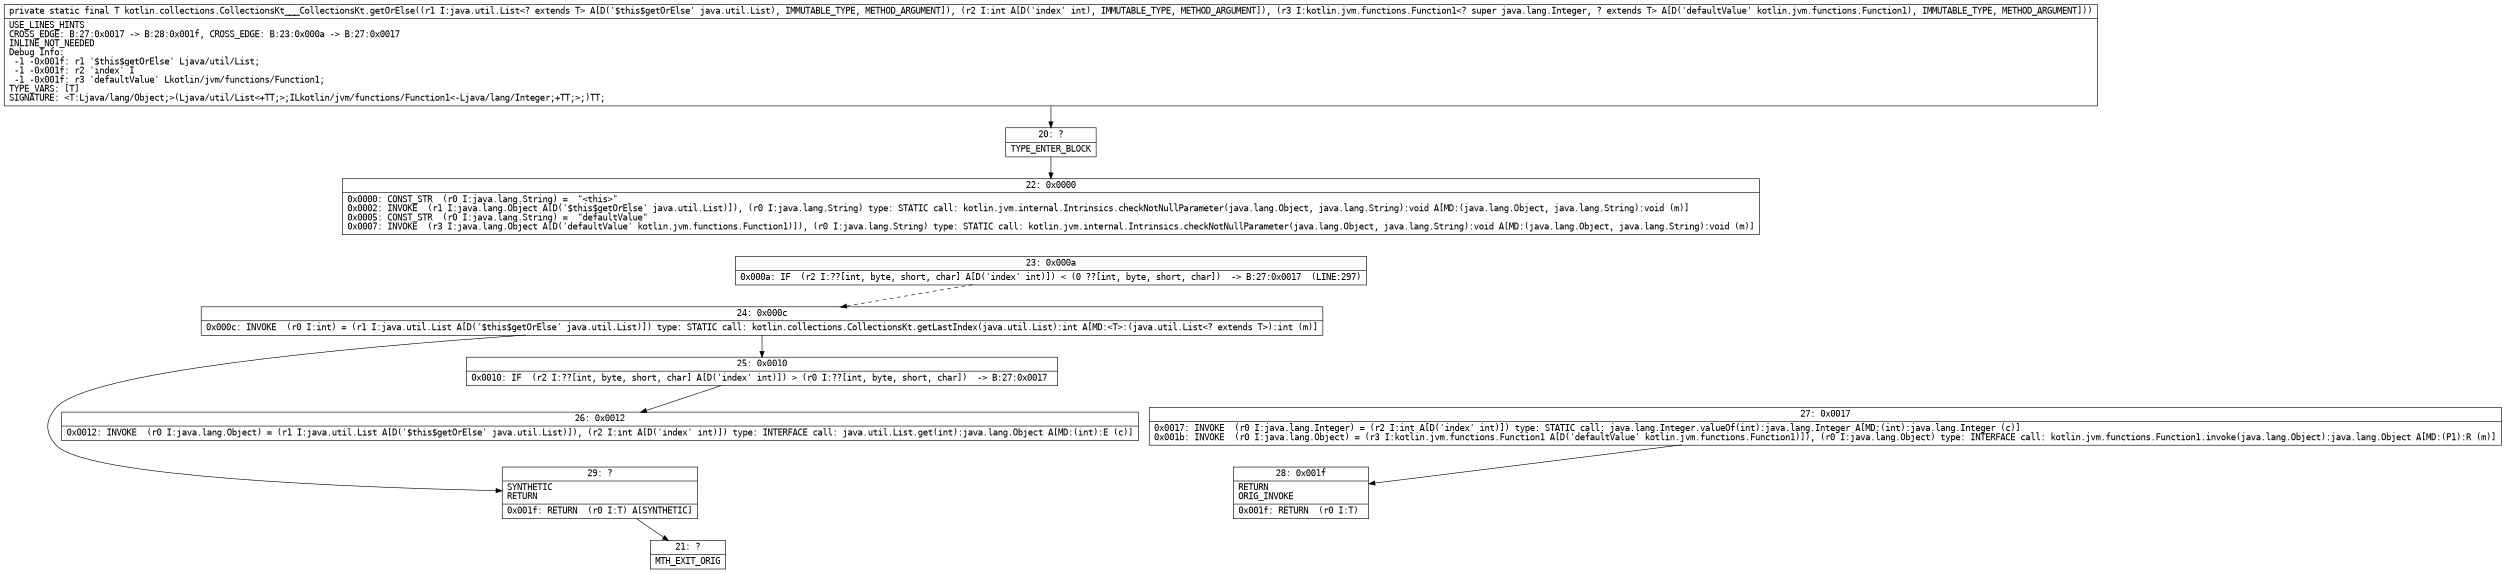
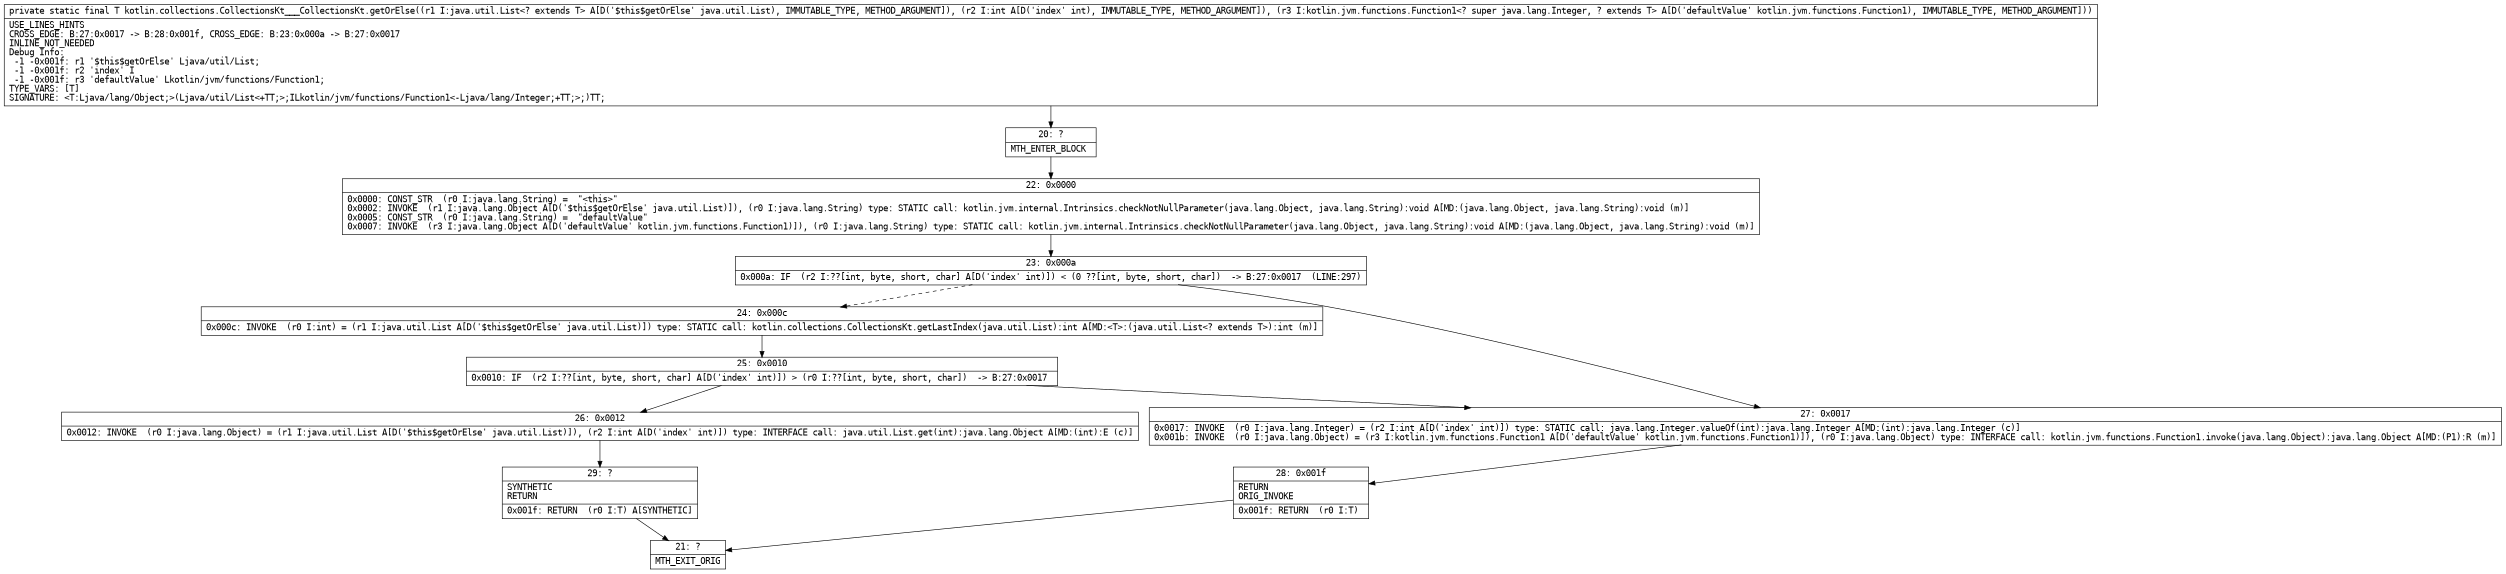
  digraph {
    fontname="DejaVu Sans Mono"
    node [fontname="DejaVu Sans Mono" shape=record]
    edge [fontname="DejaVu Sans Mono"]
-   n1 [label="{20\:\ ?|TYPE_ENTER_BLOCK\l}"]
+   n1 [label="{20\:\ ?|MTH_ENTER_BLOCK\l}"]
    n2 [label="{22\:\ 0x0000|0x0000: CONST_STR  (r0 I:java.lang.String) =  \"\<this\>\" \l0x0002: INVOKE  (r1 I:java.lang.Object A[D('$this$getOrElse' java.util.List)]), (r0 I:java.lang.String) type: STATIC call: kotlin.jvm.internal.Intrinsics.checkNotNullParameter(java.lang.Object, java.lang.String):void A[MD:(java.lang.Object, java.lang.String):void (m)]\l0x0005: CONST_STR  (r0 I:java.lang.String) =  \"defaultValue\" \l0x0007: INVOKE  (r3 I:java.lang.Object A[D('defaultValue' kotlin.jvm.functions.Function1)]), (r0 I:java.lang.String) type: STATIC call: kotlin.jvm.internal.Intrinsics.checkNotNullParameter(java.lang.Object, java.lang.String):void A[MD:(java.lang.Object, java.lang.String):void (m)]\l}"]
    n3 [label="{23\:\ 0x000a|0x000a: IF  (r2 I:??[int, byte, short, char] A[D('index' int)]) \< (0 ??[int, byte, short, char])  \-\> B:27:0x0017  (LINE:297)\l}"]
    n4 [label="{24\:\ 0x000c|0x000c: INVOKE  (r0 I:int) = (r1 I:java.util.List A[D('$this$getOrElse' java.util.List)]) type: STATIC call: kotlin.collections.CollectionsKt.getLastIndex(java.util.List):int A[MD:\<T\>:(java.util.List\<? extends T\>):int (m)]\l}"]
    n5 [label="{27\:\ 0x0017|0x0017: INVOKE  (r0 I:java.lang.Integer) = (r2 I:int A[D('index' int)]) type: STATIC call: java.lang.Integer.valueOf(int):java.lang.Integer A[MD:(int):java.lang.Integer (c)]\l0x001b: INVOKE  (r0 I:java.lang.Object) = (r3 I:kotlin.jvm.functions.Function1 A[D('defaultValue' kotlin.jvm.functions.Function1)]), (r0 I:java.lang.Object) type: INTERFACE call: kotlin.jvm.functions.Function1.invoke(java.lang.Object):java.lang.Object A[MD:(P1):R (m)]\l}"]
    n6 [label="{25\:\ 0x0010|0x0010: IF  (r2 I:??[int, byte, short, char] A[D('index' int)]) \> (r0 I:??[int, byte, short, char])  \-\> B:27:0x0017 \l}"]
    n7 [label="{28\:\ 0x001f|RETURN\lORIG_INVOKE\l|0x001f: RETURN  (r0 I:T) \l}"]
    n8 [label="{26\:\ 0x0012|0x0012: INVOKE  (r0 I:java.lang.Object) = (r1 I:java.util.List A[D('$this$getOrElse' java.util.List)]), (r2 I:int A[D('index' int)]) type: INTERFACE call: java.util.List.get(int):java.lang.Object A[MD:(int):E (c)]\l}"]
    n9 [label="{29\:\ ?|SYNTHETIC\lRETURN\l|0x001f: RETURN  (r0 I:T) A[SYNTHETIC]\l}"]
    n10 [label="{21\:\ ?|MTH_EXIT_ORIG\l}"]
    n11 [label="{private static final T kotlin.collections.CollectionsKt___CollectionsKt.getOrElse((r1 I:java.util.List\<? extends T\> A[D('$this$getOrElse' java.util.List), IMMUTABLE_TYPE, METHOD_ARGUMENT]), (r2 I:int A[D('index' int), IMMUTABLE_TYPE, METHOD_ARGUMENT]), (r3 I:kotlin.jvm.functions.Function1\<? super java.lang.Integer, ? extends T\> A[D('defaultValue' kotlin.jvm.functions.Function1), IMMUTABLE_TYPE, METHOD_ARGUMENT]))  | USE_LINES_HINTS\lCROSS_EDGE: B:27:0x0017 \-\> B:28:0x001f, CROSS_EDGE: B:23:0x000a \-\> B:27:0x0017\lINLINE_NOT_NEEDED\lDebug Info:\l  \-1 \-0x001f: r1 '$this$getOrElse' Ljava\/util\/List;\l  \-1 \-0x001f: r2 'index' I\l  \-1 \-0x001f: r3 'defaultValue' Lkotlin\/jvm\/functions\/Function1;\lTYPE_VARS: [T]\lSIGNATURE: \<T:Ljava\/lang\/Object;\>(Ljava\/util\/List\<+TT;\>;ILkotlin\/jvm\/functions\/Function1\<\-Ljava\/lang\/Integer;+TT;\>;)TT;\l}"]
    n1 -> n2
+   n2 -> n3
    n3 -> n4 [style=dashed]
+   n3 -> n5
    n4 -> n6
    n5 -> n7
+   n6 -> n5
    n6 -> n8 [style=solid]
-   n4 -> n9
+   n7 -> n10
+   n8 -> n9
    n9 -> n10
    n11 -> n1
  }
